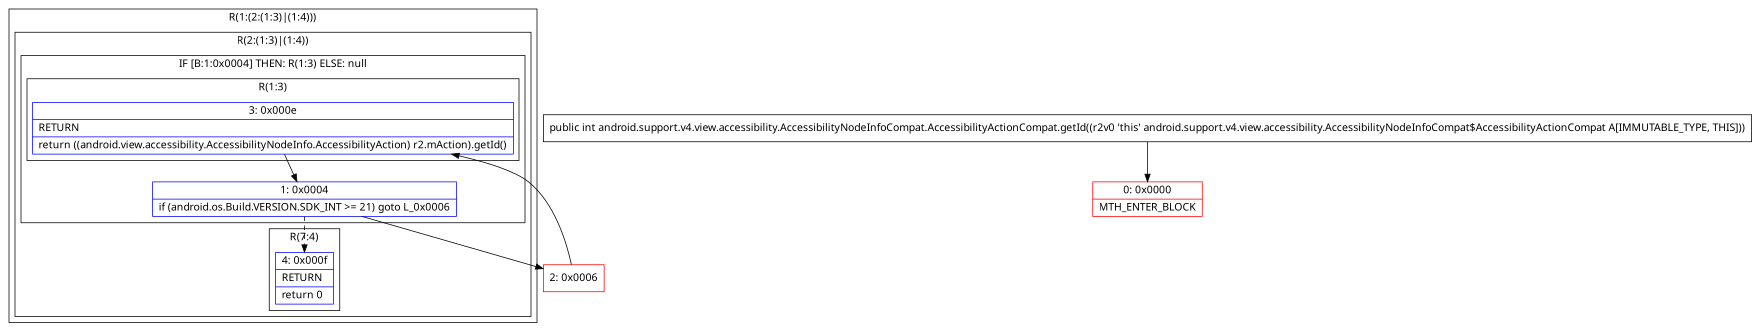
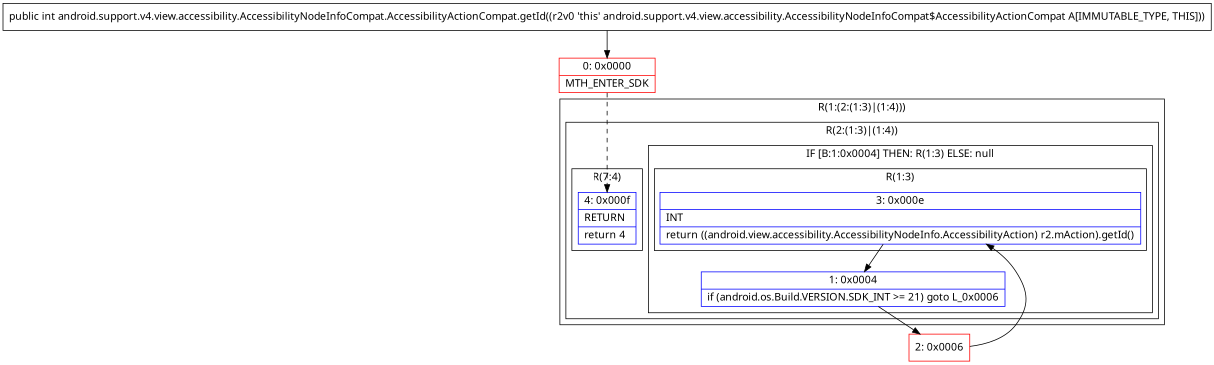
  digraph {
    fontname="Noto Sans"
    node [color=blue fontname="Noto Sans" shape=record]
    edge [fontname="Noto Sans"]
-   n1 [label="{3\:\ 0x000e|RETURN\l|return ((android.view.accessibility.AccessibilityNodeInfo.AccessibilityAction) r2.mAction).getId()\l}"]
+   n1 [label="{3\:\ 0x000e|INT\l|return ((android.view.accessibility.AccessibilityNodeInfo.AccessibilityAction) r2.mAction).getId()\l}"]
    n2 [label="{1\:\ 0x0004|if (android.os.Build.VERSION.SDK_INT \>= 21) goto L_0x0006\l}"]
-   n3 [label="{4\:\ 0x000f|RETURN\l|return 0\l}"]
+   n3 [label="{4\:\ 0x000f|RETURN\l|return 4\l}"]
    n4 [color=red label="{2\:\ 0x0006}"]
-   n5 [color=red label="{0\:\ 0x0000|MTH_ENTER_BLOCK\l}"]
+   n5 [color=red label="{0\:\ 0x0000|MTH_ENTER_SDK\l}"]
    n6 [label="{public int android.support.v4.view.accessibility.AccessibilityNodeInfoCompat.AccessibilityActionCompat.getId((r2v0 'this' android.support.v4.view.accessibility.AccessibilityNodeInfoCompat$AccessibilityActionCompat A[IMMUTABLE_TYPE, THIS])) }" color=""]
    subgraph cluster_1 {
      label="R(1:(2:(1:3)|(1:4)))"
      subgraph cluster_2 {
        label="R(2:(1:3)|(1:4))"
        subgraph cluster_3 {
          label="IF [B:1:0x0004] THEN: R(1:3) ELSE: null"
          n2
          subgraph cluster_4 {
            label="R(1:3)"
            n1
          }
        }
        subgraph cluster_5 {
          label="R(7:4)"
          n3
        }
      }
    }
    n1 -> n2
-   n2 -> n3 [style=dashed]
+   n5 -> n3 [style=dashed]
    n2 -> n4
    n4 -> n1
    n6 -> n5
  }
